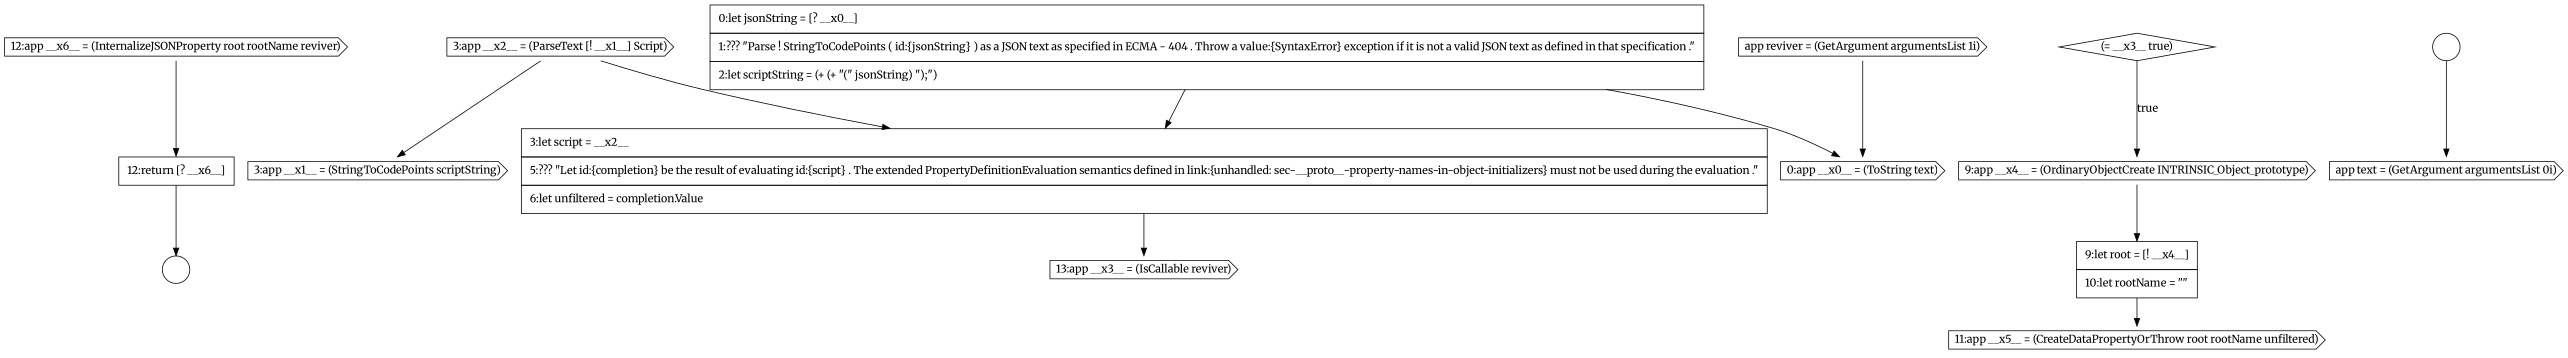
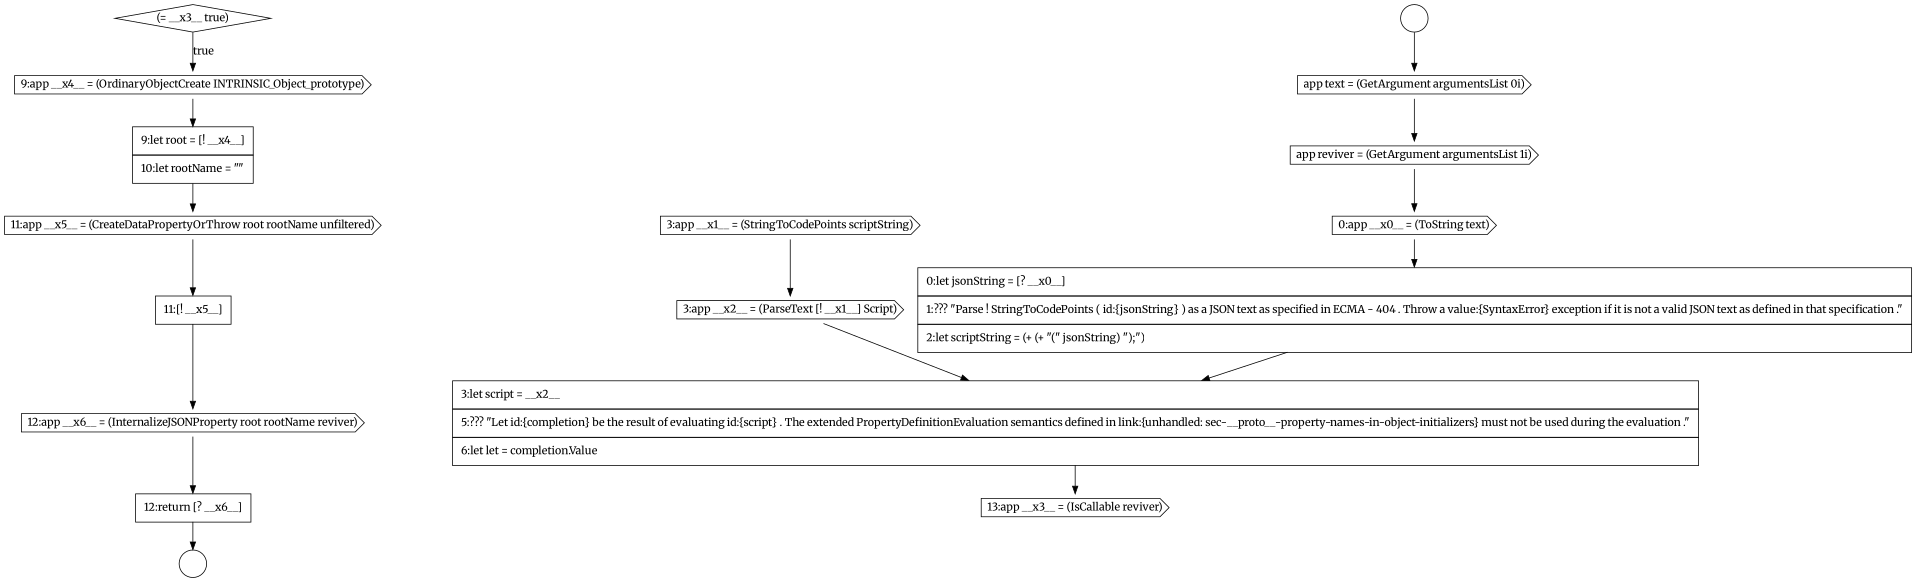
  digraph {
    fontname=Merriweather
    node [color=black fillcolor=white fontname=Merriweather shape=cds style=filled]
    edge [color=black fontname=Merriweather]
+   n1 [label=<<font color="black">     <table border="0" cellborder="1" cellspacing="0" cellpadding="10">       <tr><td align="left">11:[! __x5__]</td></tr>     </table>   </font>> margin=0 shape=none]
    n2 [label=<<font color="black">12:app __x6__ = (InternalizeJSONProperty root rootName reviver)</font>>]
    n3 [label=<<font color="black">     <table border="0" cellborder="1" cellspacing="0" cellpadding="10">       <tr><td align="left">12:return [? __x6__]</td></tr>     </table>   </font>> margin=0 shape=none]
    n4 [label=<<font color="black">     <table border="0" cellborder="1" cellspacing="0" cellpadding="10">       <tr><td align="left">0:let jsonString = [? __x0__]</td></tr>       <tr><td align="left">1:??? &quot;Parse ! StringToCodePoints ( id:{jsonString} ) as a JSON text as specified in ECMA - 404 . Throw a value:{SyntaxError} exception if it is not a valid JSON text as defined in that specification .&quot;</td></tr>       <tr><td align="left">2:let scriptString = (+ (+ &quot;(&quot; jsonString) &quot;);&quot;)</td></tr>     </table>   </font>> margin=0 shape=none]
-   n5 [label=<<font color="black">     <table border="0" cellborder="1" cellspacing="0" cellpadding="10">       <tr><td align="left">3:let script = __x2__</td></tr>       <tr><td align="left">5:??? &quot;Let id:{completion} be the result of evaluating id:{script} . The extended PropertyDefinitionEvaluation semantics defined in link:{unhandled: sec-__proto__-property-names-in-object-initializers} must not be used during the evaluation .&quot;</td></tr>       <tr><td align="left">6:let unfiltered = completion.Value</td></tr>     </table>   </font>> margin=0 shape=none]
+   n5 [label=<<font color="black">     <table border="0" cellborder="1" cellspacing="0" cellpadding="10">       <tr><td align="left">3:let script = __x2__</td></tr>       <tr><td align="left">5:??? &quot;Let id:{completion} be the result of evaluating id:{script} . The extended PropertyDefinitionEvaluation semantics defined in link:{unhandled: sec-__proto__-property-names-in-object-initializers} must not be used during the evaluation .&quot;</td></tr>       <tr><td align="left">6:let let = completion.Value</td></tr>     </table>   </font>> margin=0 shape=none]
    n6 [label=<<font color="black">3:app __x1__ = (StringToCodePoints scriptString)</font>>]
    n7 [label=<<font color="black">3:app __x2__ = (ParseText [! __x1__] Script)</font>>]
    n8 [label=" " shape=circle]
    n9 [label=<<font color="black">9:app __x4__ = (OrdinaryObjectCreate INTRINSIC_Object_prototype)</font>>]
    n10 [label=<<font color="black">     <table border="0" cellborder="1" cellspacing="0" cellpadding="10">       <tr><td align="left">9:let root = [! __x4__]</td></tr>       <tr><td align="left">10:let rootName = &quot;&quot;</td></tr>     </table>   </font>> margin=0 shape=none]
    n11 [label=<<font color="black">11:app __x5__ = (CreateDataPropertyOrThrow root rootName unfiltered)</font>>]
    n12 [label=<<font color="black">13:app __x3__ = (IsCallable reviver)</font>>]
    n13 [label=<<font color="black">0:app __x0__ = (ToString text)</font>>]
    n14 [label=<<font color="black">(= __x3__ true)</font>> shape=diamond]
    n15 [label=<<font color="black">app reviver = (GetArgument argumentsList 1i)</font>>]
    n16 [label=<<font color="black">app text = (GetArgument argumentsList 0i)</font>>]
    n17 [label=" " shape=circle]
+   n1 -> n2
    n2 -> n3
    n3 -> n8
    n4 -> n5
    n5 -> n12
-   n7 -> n6
+   n6 -> n7
    n7 -> n5
    n9 -> n10
    n10 -> n11
-   n4 -> n13
+   n11 -> n1
+   n13 -> n4
    n14 -> n9 [label=<<font color="black">true</font>>]
    n15 -> n13
+   n16 -> n15
    n17 -> n16
  }
